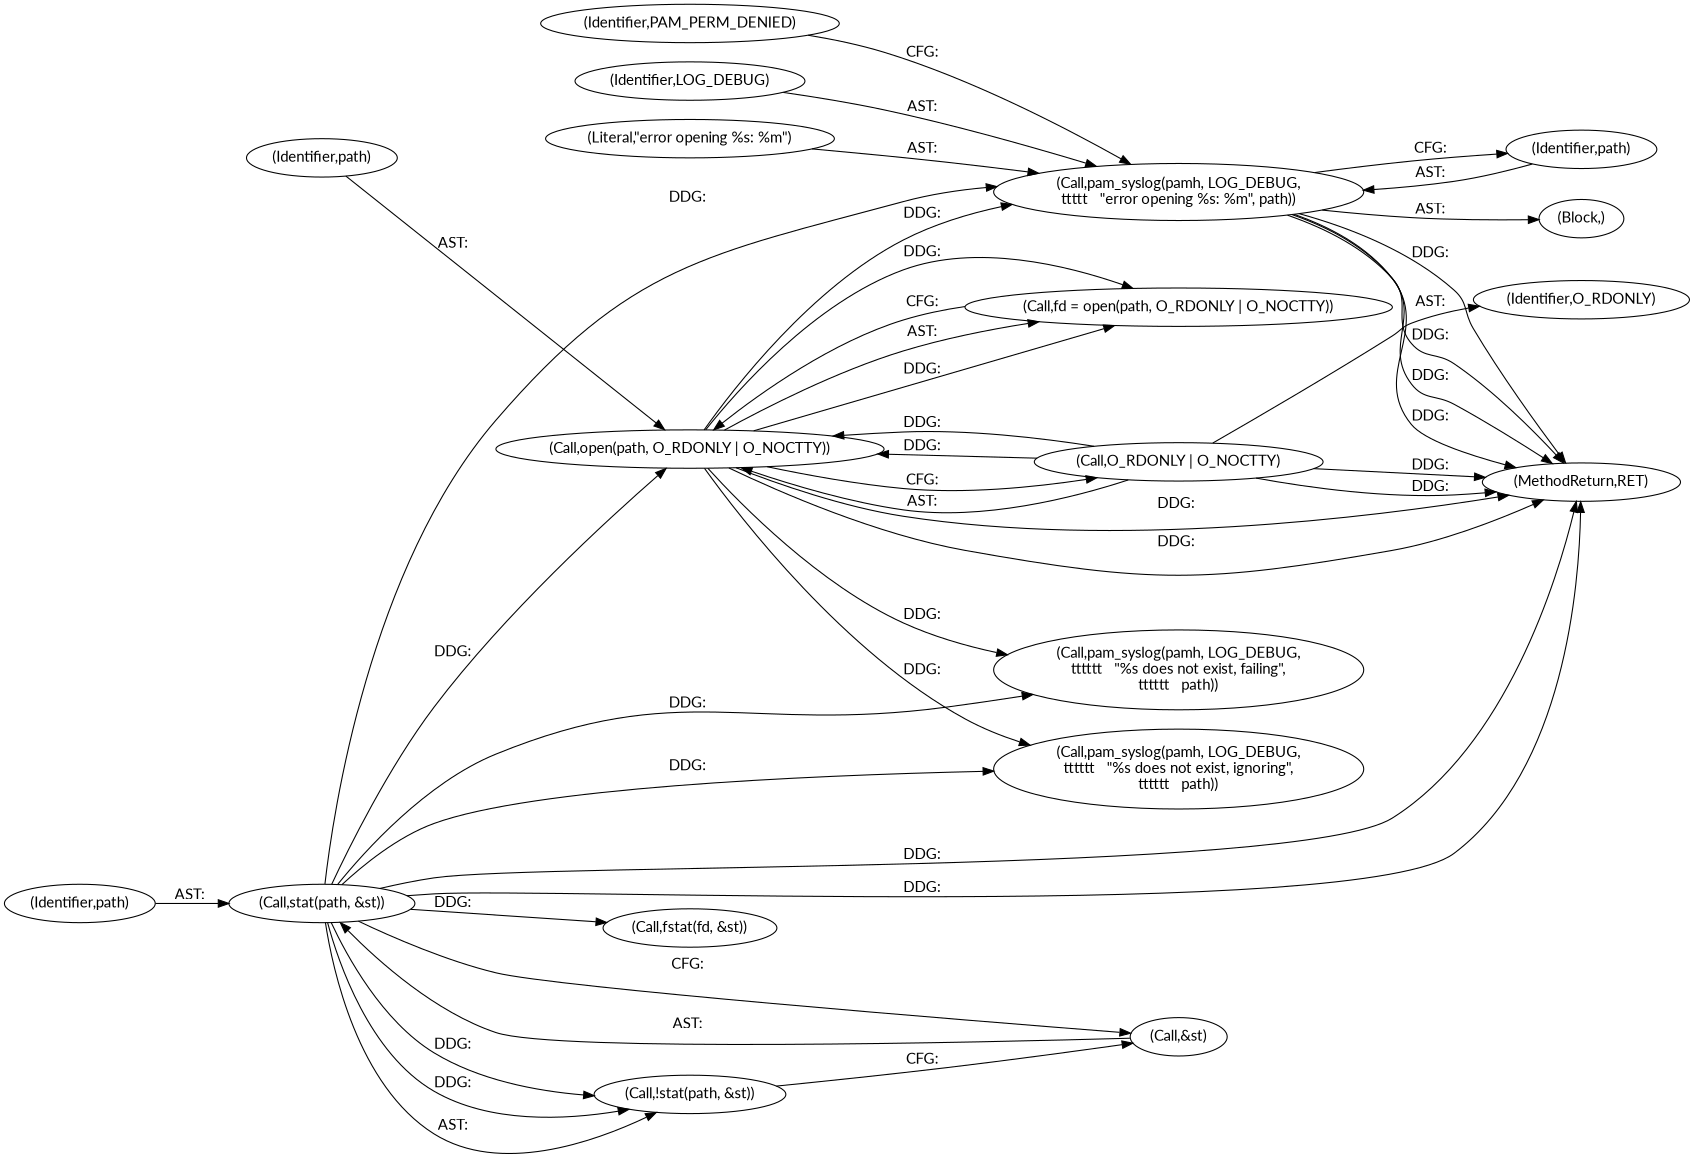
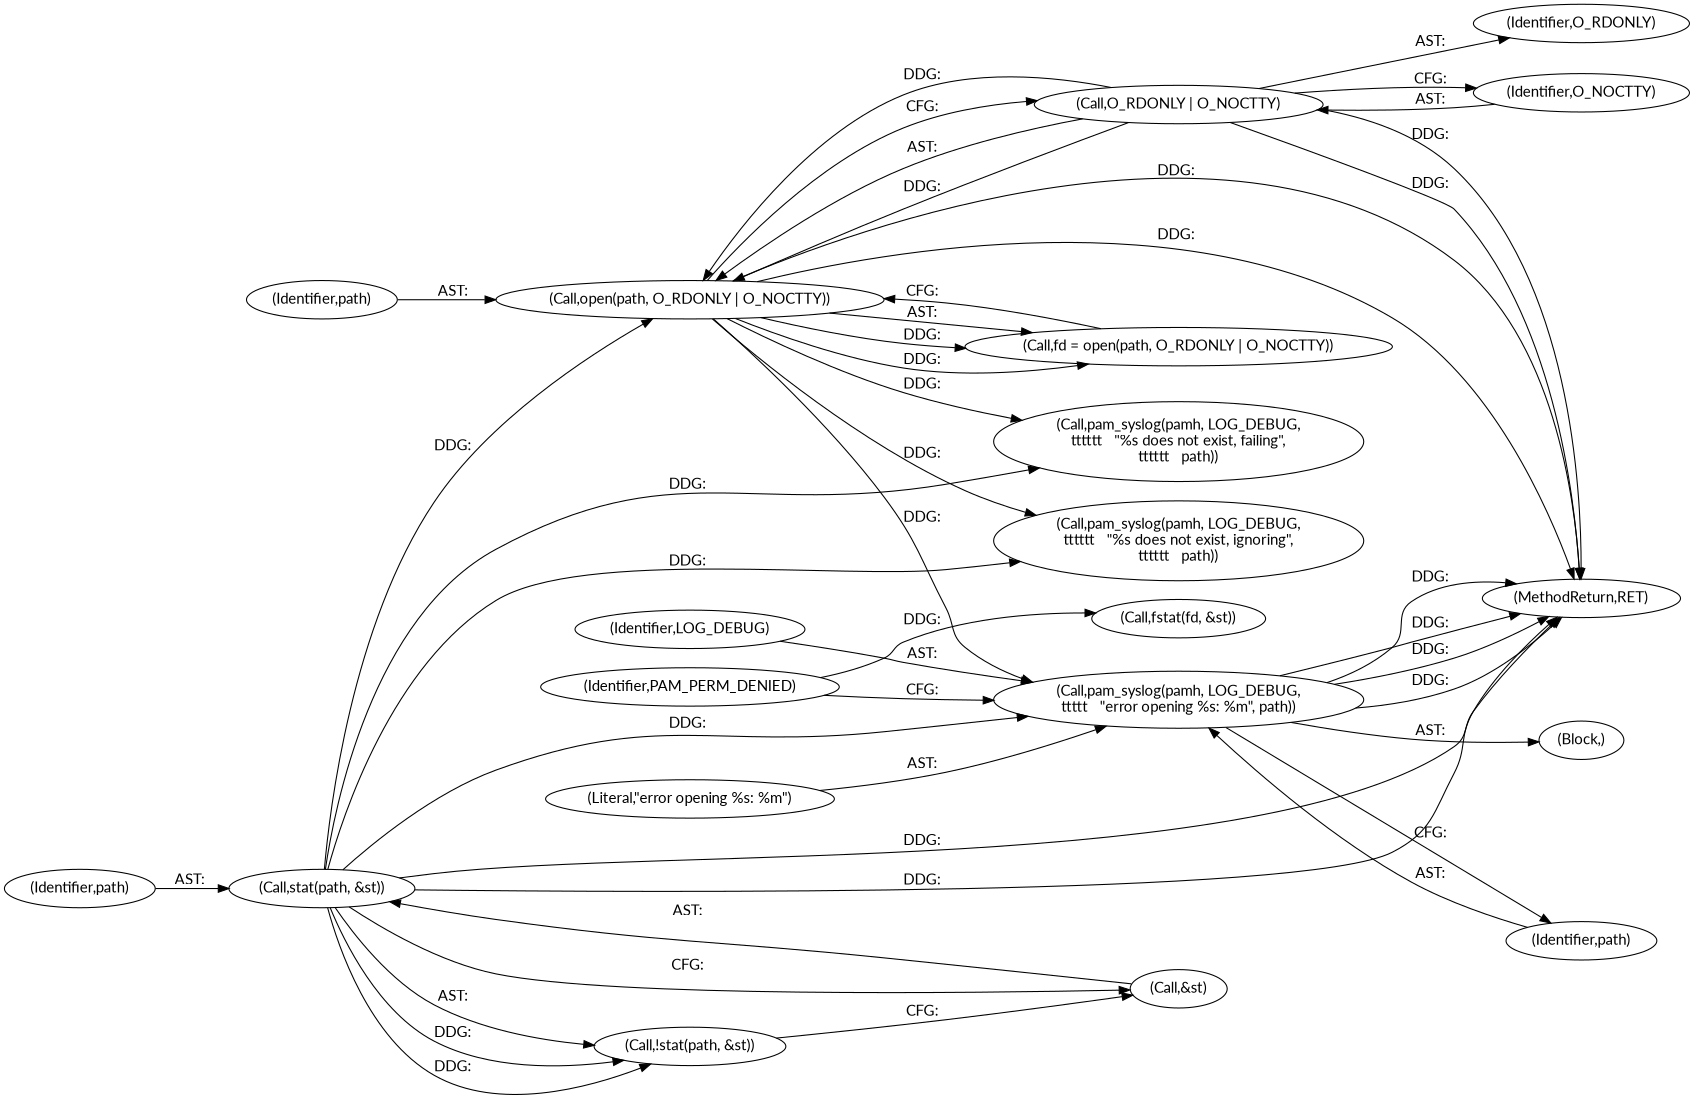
  digraph {
    fontname=Lato
    rankdir=LR
    node [fontname=Lato]
    edge [fontname=Lato]
    n1 [label="(Call,pam_syslog(pamh, LOG_DEBUG,\n\t\t\t\t\t   \"error opening %s: %m\", path))"]
    n2 [label="(Block,)"]
    n3 [label="(Identifier,path)"]
    n4 [label="(MethodReturn,RET)"]
    n5 [label="(Call,stat(path, &st))"]
    n6 [label="(Call,open(path, O_RDONLY | O_NOCTTY))"]
    n7 [label="(Call,!stat(path, &st))"]
    n8 [label="(Call,pam_syslog(pamh, LOG_DEBUG,\n\t\t\t\t\t\t   \"%s does not exist, failing\",\n\t\t\t\t\t\t   path))"]
    n9 [label="(Call,fstat(fd, &st))"]
    n10 [label="(Call,&st)"]
    n11 [label="(Call,pam_syslog(pamh, LOG_DEBUG,\n\t\t\t\t\t\t   \"%s does not exist, ignoring\",\n\t\t\t\t\t\t   path))"]
    n12 [label="(Call,O_RDONLY | O_NOCTTY)"]
    n13 [label="(Call,fd = open(path, O_RDONLY | O_NOCTTY))"]
+   n14 [label="(Identifier,O_NOCTTY)"]
    n15 [label="(Identifier,O_RDONLY)"]
    n16 [label="(Identifier,PAM_PERM_DENIED)"]
    n17 [label="(Identifier,path)"]
    n18 [label="(Identifier,LOG_DEBUG)"]
    n19 [label="(Literal,\"error opening %s: %m\")"]
    n20 [label="(Identifier,path)"]
    n1 -> n2 [label="AST: "]
    n1 -> n3 [label="CFG: "]
    n1 -> n4 [label="DDG: "]
    n1 -> n4 [label="DDG: "]
    n1 -> n4 [label="DDG: "]
    n1 -> n4 [label="DDG: "]
    n3 -> n1 [label="AST: "]
    n5 -> n1 [label="DDG: "]
    n5 -> n4 [label="DDG: "]
    n5 -> n4 [label="DDG: "]
    n5 -> n6 [label="DDG: "]
    n5 -> n7 [label="AST: "]
    n5 -> n7 [label="DDG: "]
    n5 -> n7 [label="DDG: "]
    n5 -> n8 [label="DDG: "]
-   n5 -> n9 [label="DDG: "]
+   n16 -> n9 [label="DDG: "]
    n5 -> n10 [label="CFG: "]
    n5 -> n11 [label="DDG: "]
    n6 -> n1 [label="DDG: "]
    n6 -> n4 [label="DDG: "]
    n6 -> n4 [label="DDG: "]
    n6 -> n8 [label="DDG: "]
    n6 -> n11 [label="DDG: "]
    n6 -> n12 [label="CFG: "]
    n6 -> n13 [label="AST: "]
    n6 -> n13 [label="DDG: "]
    n6 -> n13 [label="DDG: "]
    n7 -> n10 [label="CFG: "]
    n10 -> n5 [label="AST: "]
    n12 -> n4 [label="DDG: "]
    n12 -> n4 [label="DDG: "]
    n12 -> n6 [label="AST: "]
    n12 -> n6 [label="DDG: "]
    n12 -> n6 [label="DDG: "]
+   n12 -> n14 [label="CFG: "]
    n12 -> n15 [label="AST: "]
    n13 -> n6 [label="CFG: "]
+   n14 -> n12 [label="AST: "]
    n16 -> n1 [label="CFG: "]
    n17 -> n5 [label="AST: "]
    n18 -> n1 [label="AST: "]
    n19 -> n1 [label="AST: "]
    n20 -> n6 [label="AST: "]
  }
